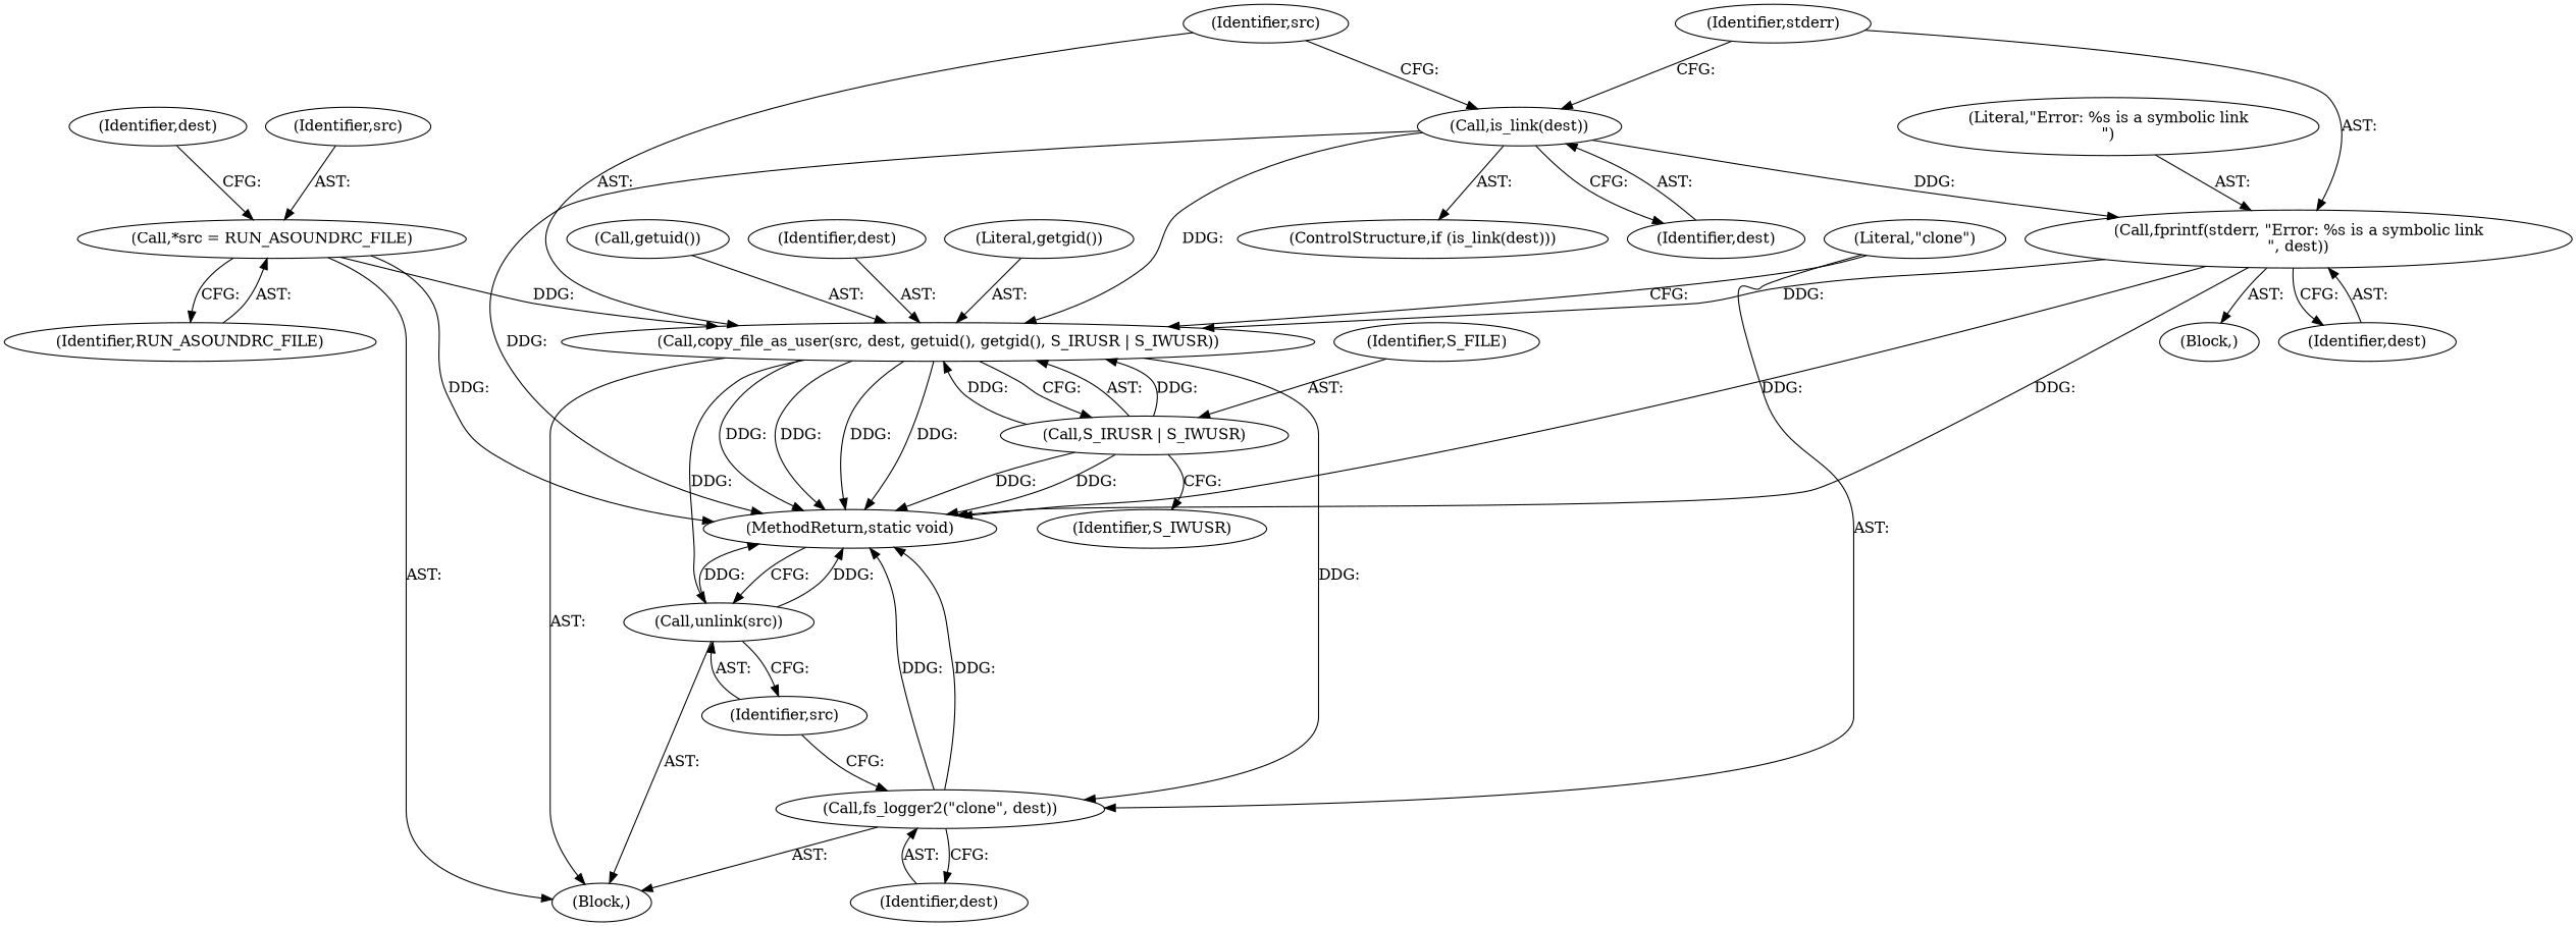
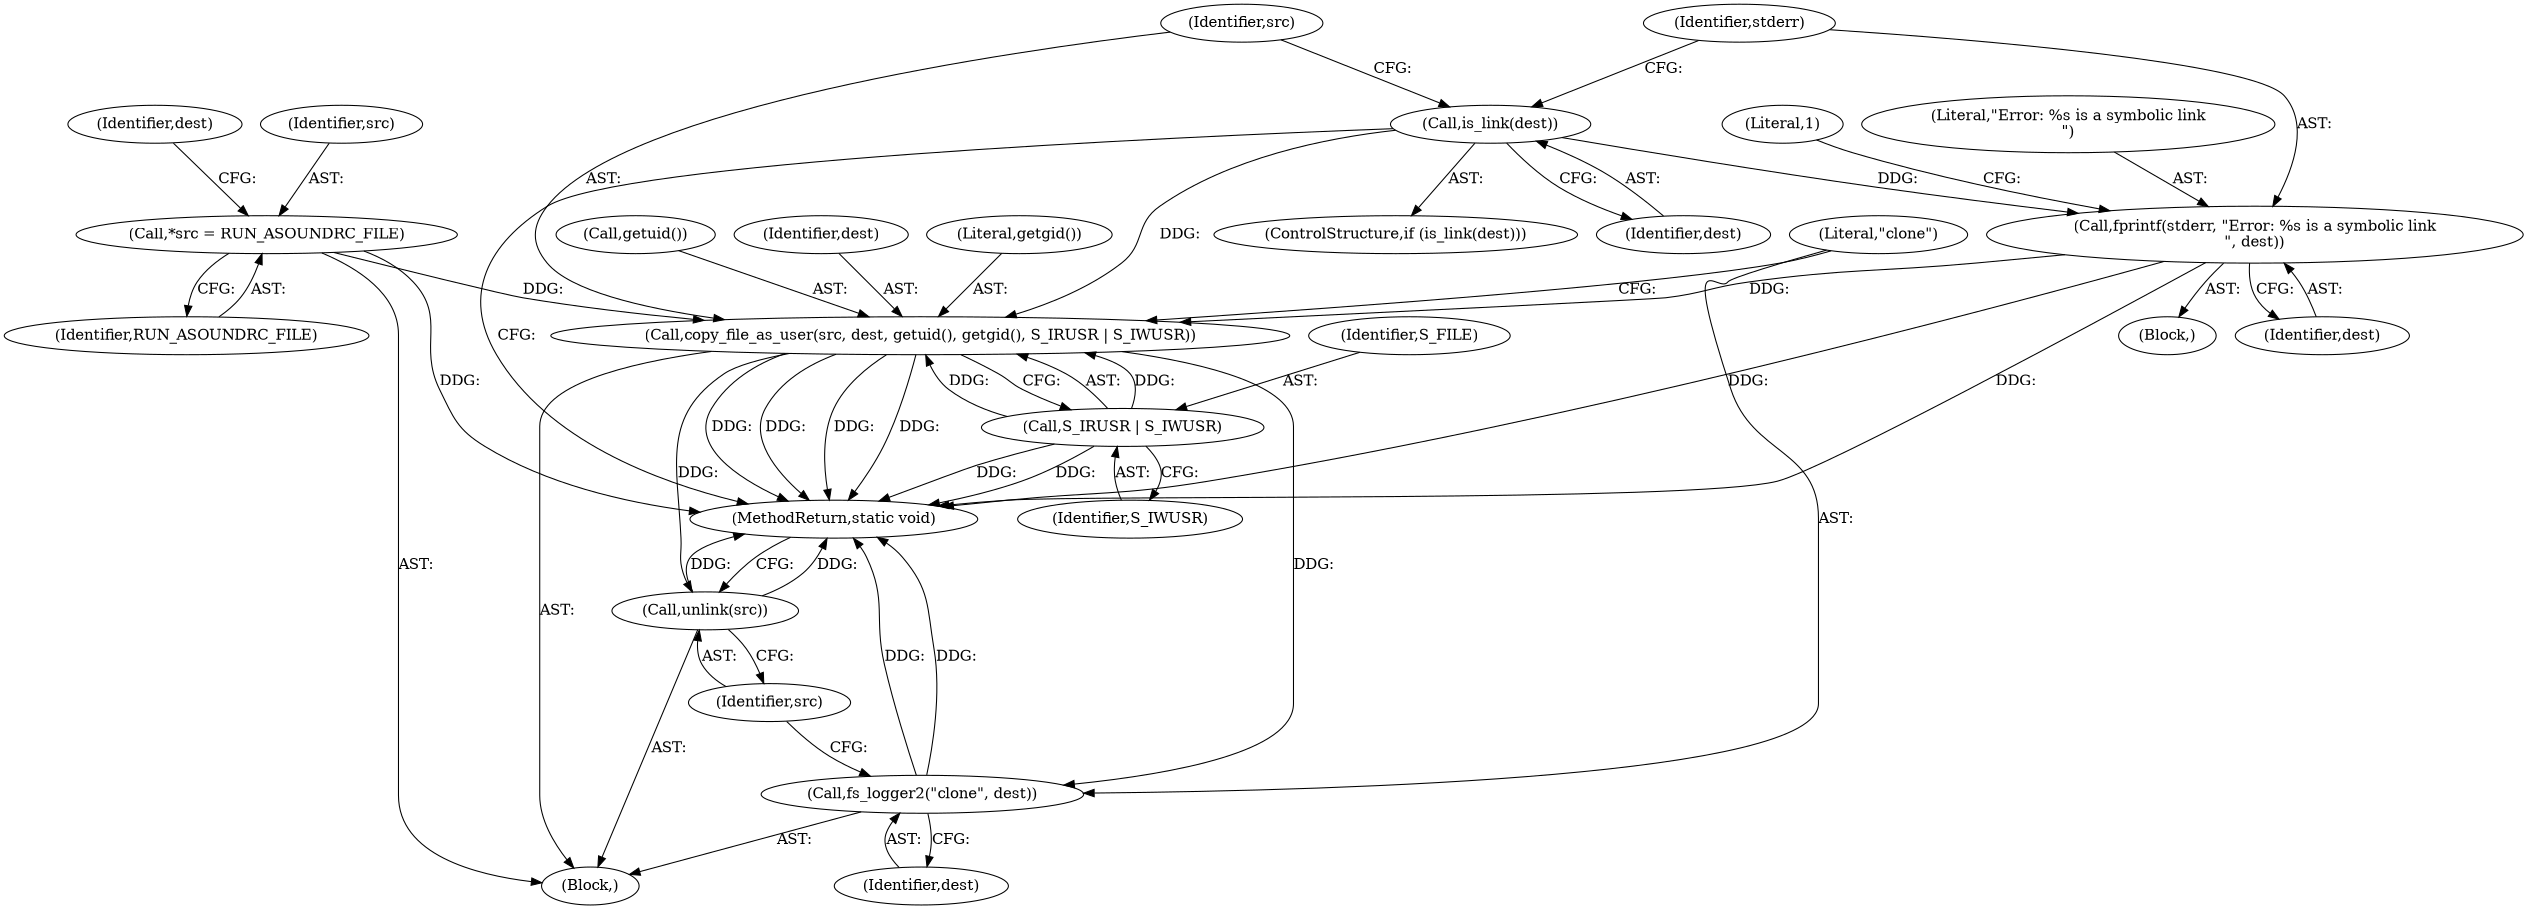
  digraph {
    n1 [label="(Call,copy_file_as_user(src, dest, getuid(), getgid(), S_IRUSR | S_IWUSR))"]
    n2 [label="(Call,S_IRUSR | S_IWUSR)"]
    n3 [label="(Call,fs_logger2(\"clone\", dest))"]
    n4 [label="(Call,unlink(src))"]
    n5 [label="(MethodReturn,static void)"]
    n6 [label="(Block,)"]
    n7 [label="(Identifier,S_IWUSR)"]
    n8 [label="(Identifier,dest)"]
    n9 [label="(Identifier,src)"]
    n10 [label="(Call,*src = RUN_ASOUNDRC_FILE)"]
    n11 [label="(Identifier,RUN_ASOUNDRC_FILE)"]
    n12 [label="(Call,is_link(dest))"]
    n13 [label="(Call,fprintf(stderr, \"Error: %s is a symbolic link\n\", dest))"]
    n14 [label="(Identifier,dest)"]
    n15 [label="(ControlStructure,if (is_link(dest)))"]
    n16 [label="(Block,)"]
    n17 [label="(Identifier,dest)"]
    n18 [label="(Identifier,S_FILE)"]
    n19 [label="(Literal,\"Error: %s is a symbolic link\n\")"]
    n20 [label="(Identifier,dest)"]
    n21 [label="(Identifier,stderr)"]
+   n22 [label="(Literal,1)"]
    n23 [label="(Literal,\"clone\")"]
    n24 [label="(Call,getuid())"]
    n25 [label="(Identifier,src)"]
    n26 [label="(Identifier,dest)"]
    n27 [label="(Identifier,src)"]
    n28 [label="(Literal,getgid())"]
    n1 -> n2 [label="CFG: "]
    n1 -> n3 [label="DDG: "]
    n1 -> n4 [label="DDG: "]
    n1 -> n5 [label="DDG: "]
    n1 -> n5 [label="DDG: "]
    n1 -> n5 [label="DDG: "]
    n1 -> n5 [label="DDG: "]
    n1 -> n6 [label="AST: "]
    n2 -> n1 [label="AST: "]
    n2 -> n1 [label="DDG: "]
    n2 -> n1 [label="DDG: "]
    n2 -> n5 [label="DDG: "]
    n2 -> n5 [label="DDG: "]
    n2 -> n7 [label="CFG: "]
    n3 -> n5 [label="DDG: "]
    n3 -> n5 [label="DDG: "]
    n3 -> n6 [label="AST: "]
    n3 -> n8 [label="CFG: "]
    n4 -> n5 [label="DDG: "]
    n4 -> n5 [label="DDG: "]
    n4 -> n6 [label="AST: "]
    n4 -> n9 [label="CFG: "]
    n5 -> n4 [label="CFG: "]
+   n7 -> n2 [label="AST: "]
    n8 -> n3 [label="AST: "]
    n9 -> n3 [label="CFG: "]
    n9 -> n4 [label="AST: "]
    n10 -> n1 [label="DDG: "]
    n10 -> n5 [label="DDG: "]
    n10 -> n6 [label="AST: "]
    n10 -> n11 [label="CFG: "]
    n11 -> n10 [label="AST: "]
    n12 -> n1 [label="DDG: "]
-   n12 -> n5 [label="DDG: "]
+   n12 -> n5 [label="CFG: "]
    n12 -> n13 [label="DDG: "]
    n12 -> n14 [label="CFG: "]
    n12 -> n15 [label="AST: "]
    n13 -> n1 [label="DDG: "]
    n13 -> n5 [label="DDG: "]
    n13 -> n5 [label="DDG: "]
    n13 -> n16 [label="AST: "]
    n13 -> n17 [label="CFG: "]
    n14 -> n12 [label="AST: "]
    n17 -> n13 [label="AST: "]
    n18 -> n2 [label="AST: "]
    n19 -> n13 [label="AST: "]
    n20 -> n10 [label="CFG: "]
    n21 -> n12 [label="CFG: "]
    n21 -> n13 [label="AST: "]
+   n22 -> n13 [label="CFG: "]
    n23 -> n1 [label="CFG: "]
    n23 -> n3 [label="AST: "]
    n24 -> n1 [label="AST: "]
    n25 -> n1 [label="AST: "]
    n25 -> n12 [label="CFG: "]
    n26 -> n1 [label="AST: "]
    n27 -> n10 [label="AST: "]
    n28 -> n1 [label="AST: "]
  }
